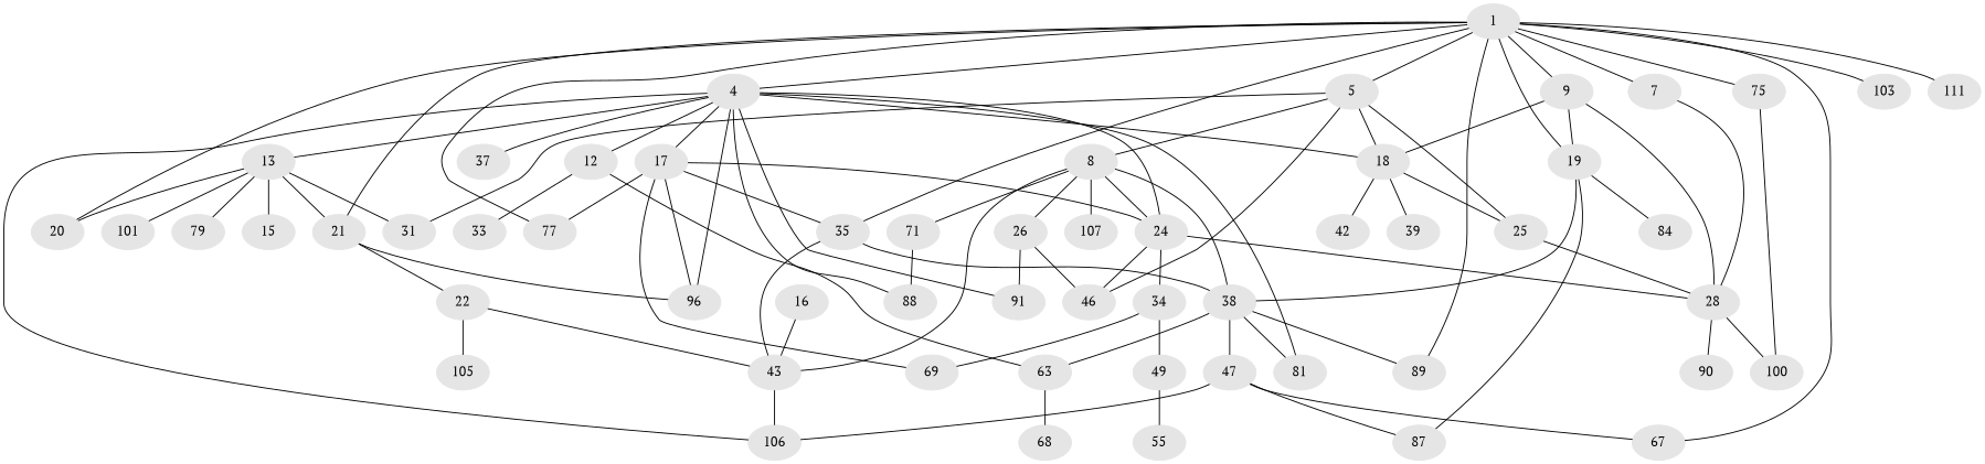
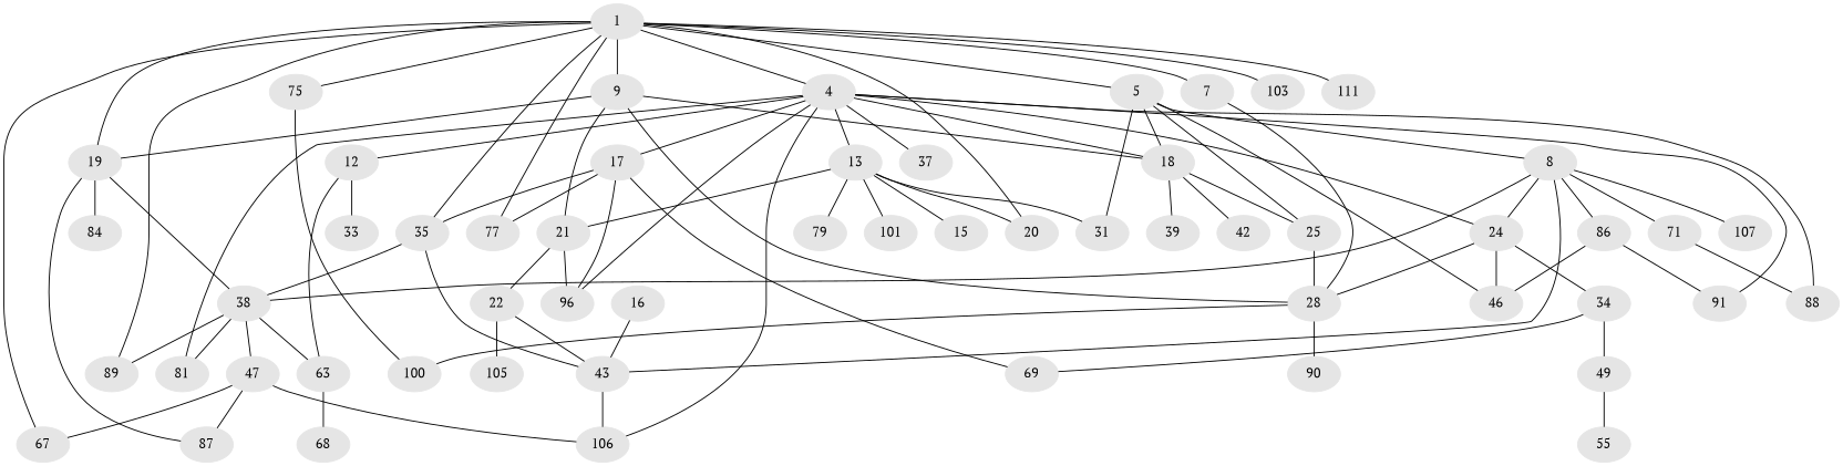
  graph {
    fontname="PT Serif"
    node [color=gray90 fontname="PT Serif" style=filled]
    edge [fontname="PT Serif"]
    1 [super="+3+2"]
    4 [super="+72+11"]
    5
    7
    9
    19 [super="+66+62+98+29+73"]
    20
    21 [super="+56"]
    35 [super="+74+70"]
    n10 [label=67]
    75
    77 [super="+114"]
    89
    103
    111
    12
    13 [super="+30"]
    17 [super="+40+23"]
    18 [super="+41+52"]
    24 [super="+60+86+32"]
    37
    81
    88
    91
    96
    106
    8 [super="+10+53"]
    25
    31 [super="+94"]
    46 [super="+64+76"]
    28 [super="+102+36"]
    43 [super="+78"]
    16
    38 [super="+45"]
    84
    87
    22
    100
    33
    63 [super="+65+109"]
    15
    79
    101
    69
    39
    42 [super="+54"]
    34
-   26
+   26 [label=86]
    71
    107
    90
    47 [super="+50"]
    68
    105
    49
    55
    1 -- 4
    1 -- 5
    1 -- 7
    1 -- 9
    1 -- 19
    1 -- 20
-   1 -- 21
+   9 -- 21
    1 -- 35
    1 -- n10
    1 -- 75
    1 -- 77
    1 -- 89
    1 -- 103
    1 -- 111
    4 -- 12
    4 -- 13
    4 -- 17
    4 -- 18
    4 -- 24
    4 -- 37
    4 -- 81
    4 -- 88
    4 -- 91
    4 -- 96
    4 -- 106
    5 -- 18
    5 -- 8
    5 -- 25
    5 -- 31
    5 -- 46
    7 -- 28
    9 -- 19
    9 -- 18
    9 -- 28
    19 -- 38
    19 -- 84
    19 -- 87
    21 -- 96
    21 -- 22
    35 -- 43
    35 -- 38
    75 -- 100
    12 -- 33
    12 -- 63
    13 -- 20
    13 -- 21
    13 -- 31
    13 -- 15
    13 -- 79
    13 -- 101
    17 -- 35 [weight=2]
    17 -- 77
-   17 -- 24
    17 -- 96
    17 -- 69
    18 -- 25
    18 -- 39
    18 -- 42
    24 -- 46
    24 -- 28
    24 -- 34
    8 -- 24
    8 -- 43
    8 -- 38
    8 -- 26
    8 -- 71
    8 -- 107
    25 -- 28
    28 -- 100
    28 -- 90
    43 -- 106
    16 -- 43
    38 -- 89
    38 -- 81
    38 -- 63
    38 -- 47
    22 -- 43
    22 -- 105
    63 -- 68
    34 -- 69
    34 -- 49
    26 -- 91
    26 -- 46
    71 -- 88
    47 -- n10
    47 -- 106
    47 -- 87
    49 -- 55
  }
